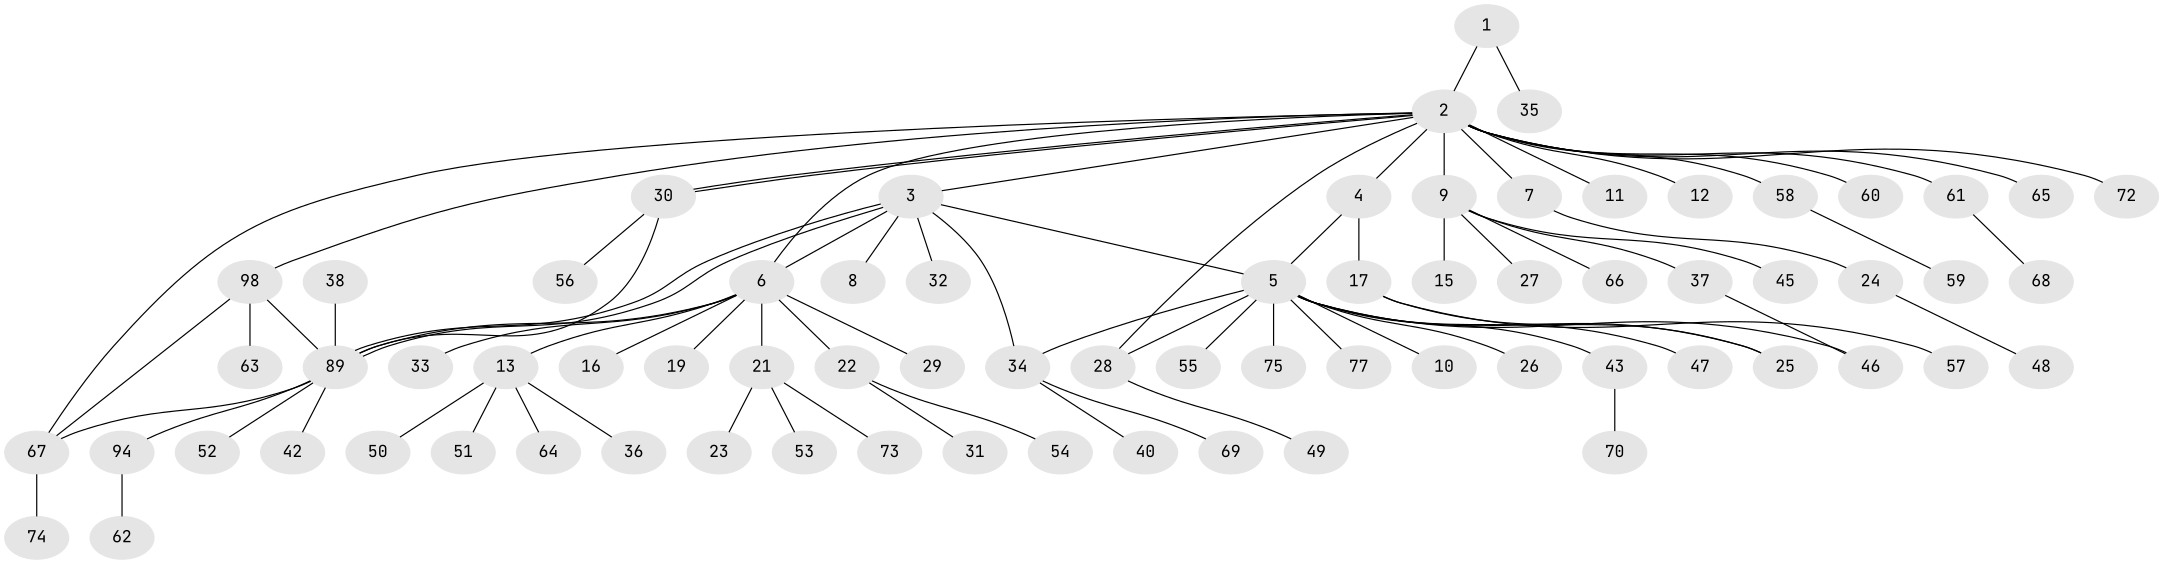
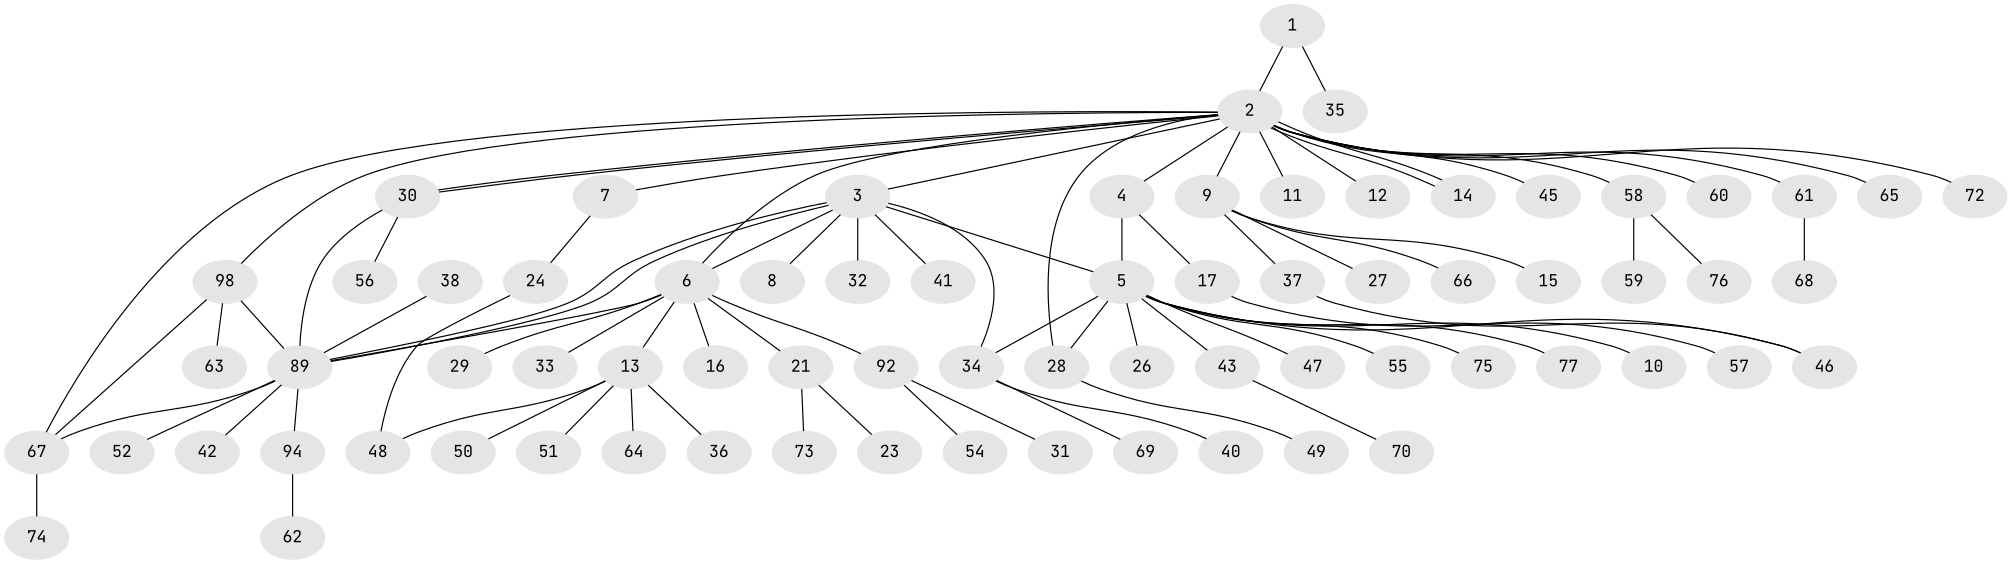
  graph {
    fontname="JetBrains Mono"
    node [color=gray90 fontname="JetBrains Mono" style=filled]
    edge [fontname="JetBrains Mono"]
    1
    2
    35
    3
    4
    6
    7
    9
    11
    12
+   14
    n12 [label=98]
    28
    30
    45
    58
    60
    61
    65
    67
    72
    5
    8
    32
    34
    n26 [label=89]
+   41
    17
    13
    16
-   19
    21
-   22
+   22 [label=92]
    29
    33
    24
    15
    27
    37
    66
    63
    49
    56
    59
+   76
    68
    74
    10
-   25
    26
    43
    46
    47
    55
    75
    77
    40
    69
    42
    n60 [label=94]
    52
    57
    70
    36
    48
    50
    51
    64
    23
-   53
    73
    31
    54
    38
    62
    1 -- 2
    1 -- 35
    2 -- 3
    2 -- 4
    2 -- 6
    2 -- 7
    2 -- 9
    2 -- 11
    2 -- 12
+   2 -- 14
+   2 -- 14
    2 -- n12
    2 -- 28
    2 -- 30
    2 -- 30
-   9 -- 45
+   2 -- 45
    2 -- 58
    2 -- 60
    2 -- 61
    2 -- 65
    2 -- 67
    2 -- 72
    3 -- 6
    3 -- 5
    3 -- 8
    3 -- 32
    3 -- 34
    3 -- n26
    3 -- n26
+   3 -- 41
    4 -- 5
    4 -- 17
    6 -- n26
    6 -- 13
    6 -- 16
-   6 -- 19
    6 -- 21
    6 -- 22
    6 -- 29
    6 -- 33
    7 -- 24
    9 -- 15
    9 -- 27
    9 -- 37
    9 -- 66
    n12 -- 67
    n12 -- n26
    n12 -- 63
    28 -- 49
    30 -- n26
    30 -- 56
    58 -- 59
+   58 -- 76
    61 -- 68
    67 -- 74
    5 -- 28
    5 -- 34
    5 -- 10
-   5 -- 25
    5 -- 26
    5 -- 43
    5 -- 46
    5 -- 47
    5 -- 55
    5 -- 75
    5 -- 77
    34 -- 40
    34 -- 69
    n26 -- 67
    n26 -- 42
    n26 -- n60
    n26 -- 52
-   17 -- 25
    17 -- 57
    13 -- 36
+   13 -- 48
    13 -- 50
    13 -- 51
    13 -- 64
    21 -- 23
-   21 -- 53
    21 -- 73
    22 -- 31
    22 -- 54
    24 -- 48
    37 -- 46
    43 -- 70
    n60 -- 62
    38 -- n26
  }
